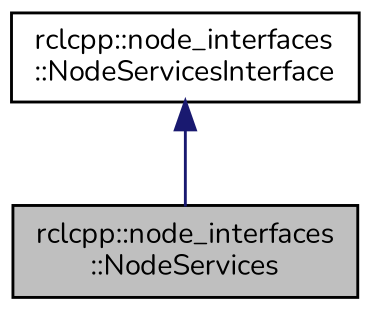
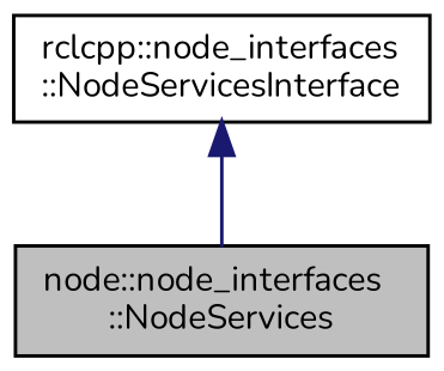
  digraph {
    fontname=Nunito
    node [color=black fontname=Nunito fontsize=10 shape=record style=filled]
-   n1 [fillcolor=grey75 fontcolor=black height=0.2 label="rclcpp::node_interfaces\l::NodeServices" width=0.4]
+   n1 [fillcolor=grey75 fontcolor=black height=0.2 label="node::node_interfaces\l::NodeServices" width=0.4]
    n2 [fillcolor=white height=0.2 label="rclcpp::node_interfaces\l::NodeServicesInterface" width=0.4]
    n2 -> n1 [color=midnightblue dir=back fontname=Nunito fontsize=10 labelfontname=Helvetica labelfontsize=10 style=solid]
  }
